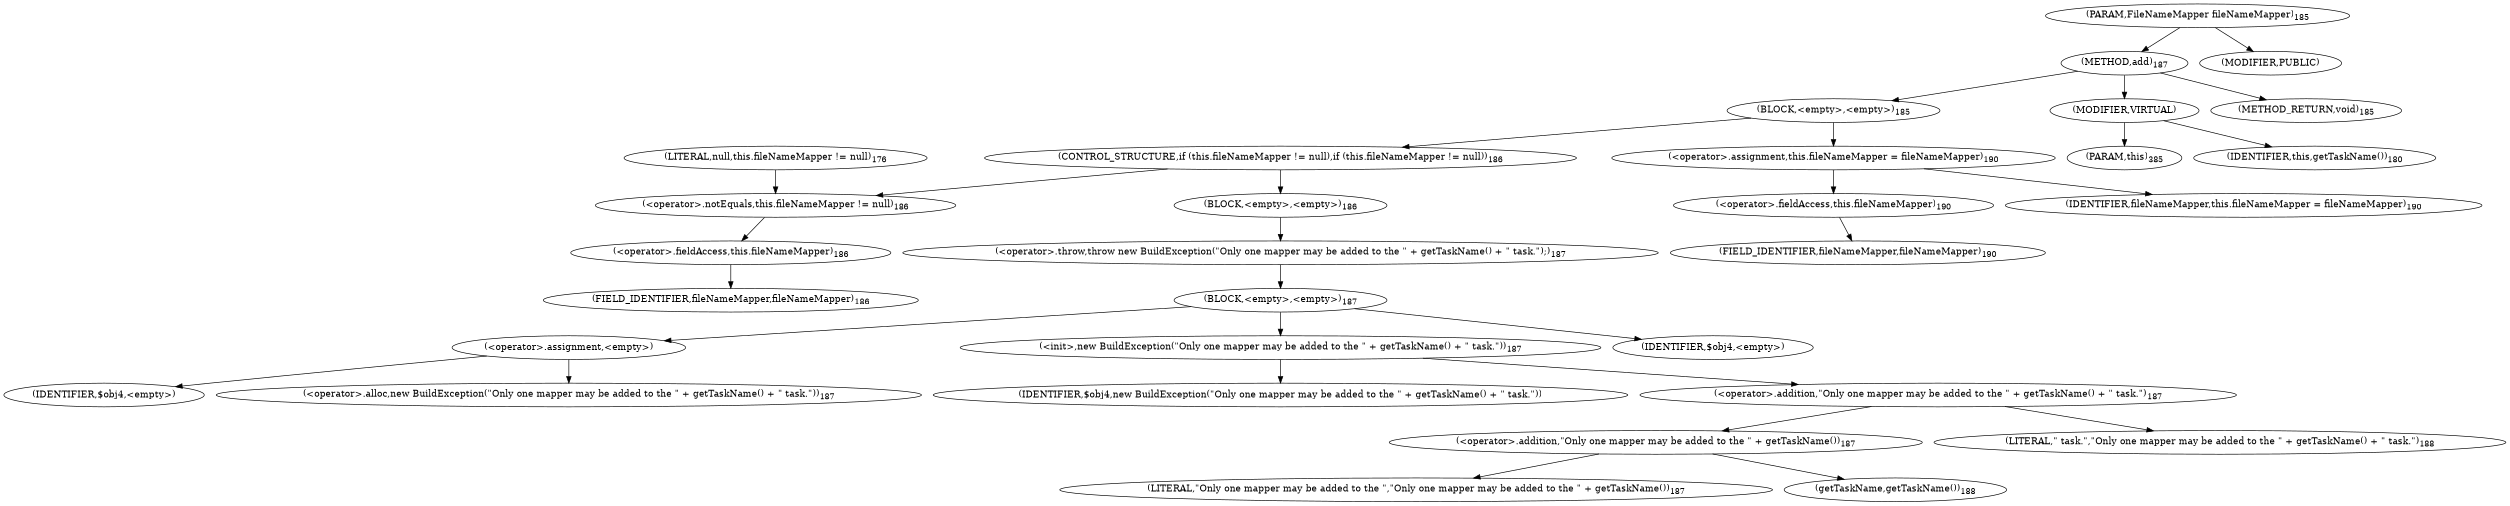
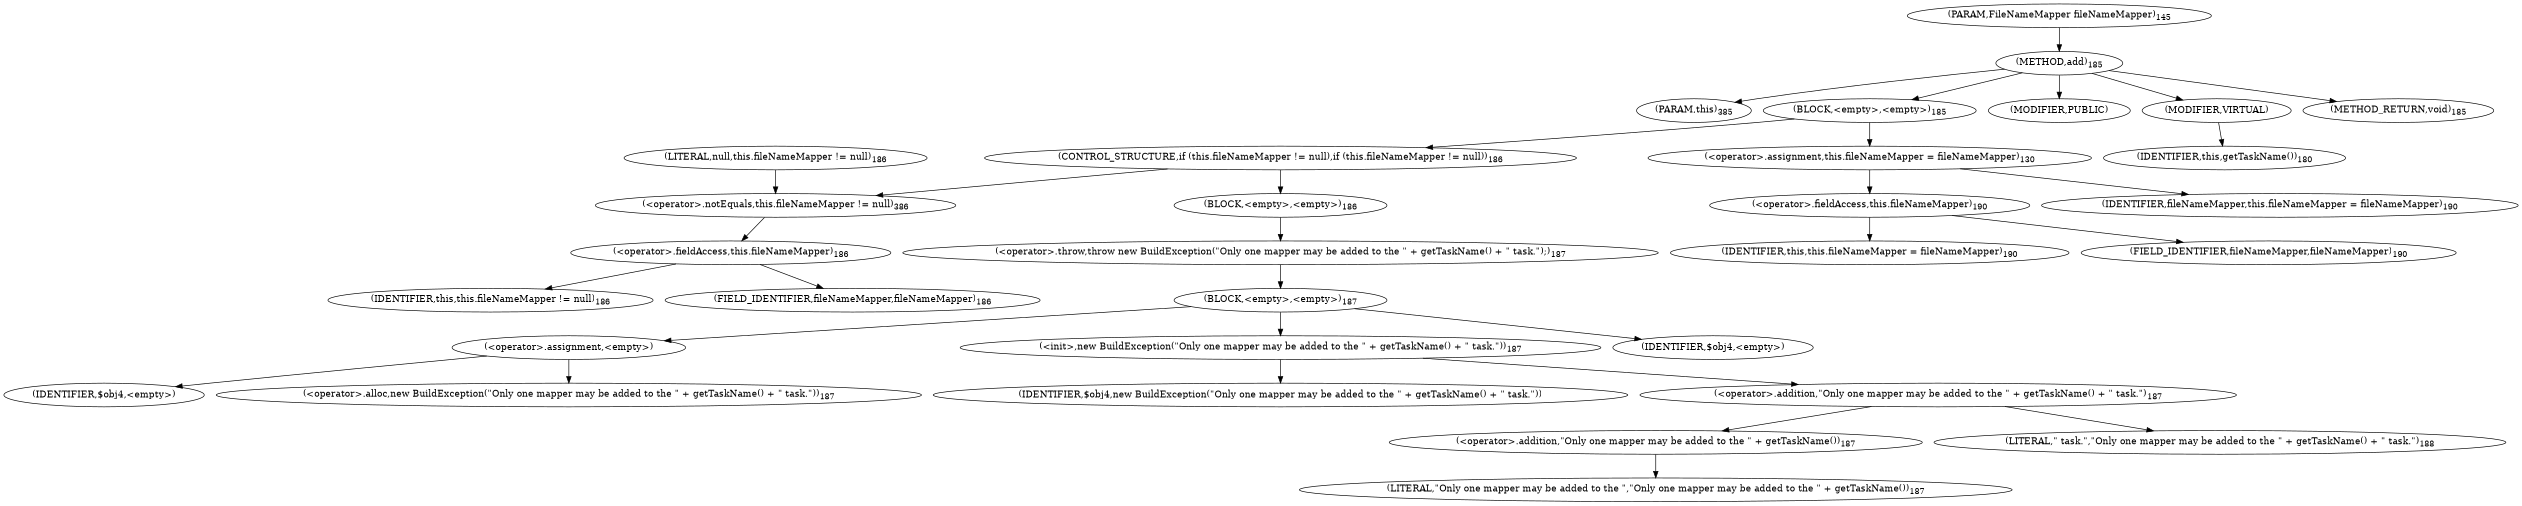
  digraph {
-   n1 [label=<(METHOD,add)<SUB>187</SUB>>]
+   n1 [label=<(METHOD,add)<SUB>185</SUB>>]
    n2 [label=<(PARAM,this)<SUB>385</SUB>>]
    n3 [label=<(BLOCK,&lt;empty&gt;,&lt;empty&gt;)<SUB>185</SUB>>]
    n4 [label=<(MODIFIER,PUBLIC)>]
    n5 [label=<(MODIFIER,VIRTUAL)>]
    n6 [label=<(METHOD_RETURN,void)<SUB>185</SUB>>]
-   n7 [label=<(PARAM,FileNameMapper fileNameMapper)<SUB>185</SUB>>]
+   n7 [label=<(PARAM,FileNameMapper fileNameMapper)<SUB>145</SUB>>]
    n8 [label=<(CONTROL_STRUCTURE,if (this.fileNameMapper != null),if (this.fileNameMapper != null))<SUB>186</SUB>>]
-   n9 [label=<(&lt;operator&gt;.assignment,this.fileNameMapper = fileNameMapper)<SUB>190</SUB>>]
+   n9 [label=<(&lt;operator&gt;.assignment,this.fileNameMapper = fileNameMapper)<SUB>130</SUB>>]
    n10 [label=<(IDENTIFIER,this,getTaskName())<SUB>180</SUB>>]
-   n11 [label=<(&lt;operator&gt;.notEquals,this.fileNameMapper != null)<SUB>186</SUB>>]
+   n11 [label=<(&lt;operator&gt;.notEquals,this.fileNameMapper != null)<SUB>386</SUB>>]
    n12 [label=<(BLOCK,&lt;empty&gt;,&lt;empty&gt;)<SUB>186</SUB>>]
    n13 [label=<(&lt;operator&gt;.fieldAccess,this.fileNameMapper)<SUB>190</SUB>>]
    n14 [label=<(IDENTIFIER,fileNameMapper,this.fileNameMapper = fileNameMapper)<SUB>190</SUB>>]
    n15 [label=<(&lt;operator&gt;.fieldAccess,this.fileNameMapper)<SUB>186</SUB>>]
    n16 [label=<(&lt;operator&gt;.throw,throw new BuildException(&quot;Only one mapper may be added to the &quot; + getTaskName() + &quot; task.&quot;);)<SUB>187</SUB>>]
+   n17 [label=<(IDENTIFIER,this,this.fileNameMapper != null)<SUB>186</SUB>>]
    n18 [label=<(FIELD_IDENTIFIER,fileNameMapper,fileNameMapper)<SUB>186</SUB>>]
-   n19 [label=<(LITERAL,null,this.fileNameMapper != null)<SUB>176</SUB>>]
+   n19 [label=<(LITERAL,null,this.fileNameMapper != null)<SUB>186</SUB>>]
    n20 [label=<(BLOCK,&lt;empty&gt;,&lt;empty&gt;)<SUB>187</SUB>>]
    n21 [label=<(&lt;operator&gt;.assignment,&lt;empty&gt;)>]
    n22 [label=<(&lt;init&gt;,new BuildException(&quot;Only one mapper may be added to the &quot; + getTaskName() + &quot; task.&quot;))<SUB>187</SUB>>]
    n23 [label=<(IDENTIFIER,$obj4,&lt;empty&gt;)>]
    n24 [label=<(IDENTIFIER,$obj4,&lt;empty&gt;)>]
    n25 [label=<(&lt;operator&gt;.alloc,new BuildException(&quot;Only one mapper may be added to the &quot; + getTaskName() + &quot; task.&quot;))<SUB>187</SUB>>]
    n26 [label=<(IDENTIFIER,$obj4,new BuildException(&quot;Only one mapper may be added to the &quot; + getTaskName() + &quot; task.&quot;))>]
    n27 [label=<(&lt;operator&gt;.addition,&quot;Only one mapper may be added to the &quot; + getTaskName() + &quot; task.&quot;)<SUB>187</SUB>>]
    n28 [label=<(&lt;operator&gt;.addition,&quot;Only one mapper may be added to the &quot; + getTaskName())<SUB>187</SUB>>]
    n29 [label=<(LITERAL,&quot; task.&quot;,&quot;Only one mapper may be added to the &quot; + getTaskName() + &quot; task.&quot;)<SUB>188</SUB>>]
    n30 [label=<(LITERAL,&quot;Only one mapper may be added to the &quot;,&quot;Only one mapper may be added to the &quot; + getTaskName())<SUB>187</SUB>>]
-   n31 [label=<(getTaskName,getTaskName())<SUB>188</SUB>>]
+   n32 [label=<(IDENTIFIER,this,this.fileNameMapper = fileNameMapper)<SUB>190</SUB>>]
    n33 [label=<(FIELD_IDENTIFIER,fileNameMapper,fileNameMapper)<SUB>190</SUB>>]
-   n5 -> n2
+   n1 -> n2
    n1 -> n3
-   n7 -> n4
+   n1 -> n4
    n1 -> n5
    n1 -> n6
    n3 -> n8
    n3 -> n9
    n5 -> n10
    n7 -> n1
    n8 -> n11
    n8 -> n12
    n9 -> n13
    n9 -> n14
    n11 -> n15
    n12 -> n16
+   n13 -> n32
    n13 -> n33
+   n15 -> n17
    n15 -> n18
    n16 -> n20
    n19 -> n11
    n20 -> n21
    n20 -> n22
    n20 -> n23
    n21 -> n24
    n21 -> n25
    n22 -> n26
    n22 -> n27
    n27 -> n28
    n27 -> n29
    n28 -> n30
-   n28 -> n31
  }
